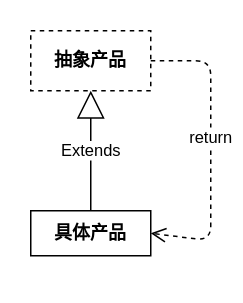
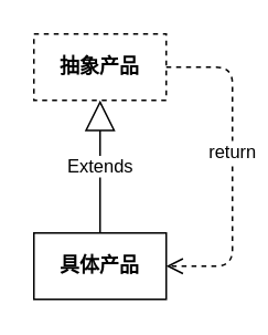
  <mxCell id="0" />
  <mxCell id="1" parent="0" />
  <mxCell id="2" value="&lt;b&gt;抽象产品&lt;/b&gt;" style="rounded=0;whiteSpace=wrap;html=1;dashed=1;" vertex="1" parent="1"><mxGeometry x="20" y="20" width="80" height="40" as="geometry" /></mxCell>
- <mxCell id="3" value="&lt;b&gt;具体产品&lt;/b&gt;" style="rounded=0;whiteSpace=wrap;html=1;" vertex="1" parent="1"><mxGeometry x="20" y="140" width="80" height="30" as="geometry" /></mxCell>
+ <mxCell id="3" value="&lt;b&gt;具体产品&lt;/b&gt;" style="rounded=0;whiteSpace=wrap;html=1;" vertex="1" parent="1"><mxGeometry x="20" y="140" width="80" height="40" as="geometry" /></mxCell>
  <mxCell id="4" value="Extends" style="endArrow=block;endSize=16;endFill=0;html=1;entryX=0.5;entryY=1;entryDx=0;entryDy=0;exitX=0.5;exitY=0;exitDx=0;exitDy=0;" edge="1" parent="1" source="3" target="2"><mxGeometry width="160" relative="1" as="geometry"><mxPoint x="110" y="240" as="sourcePoint" /><mxPoint x="270" y="240" as="targetPoint" /></mxGeometry></mxCell>
  <mxCell id="5" value="return" style="html=1;verticalAlign=bottom;endArrow=open;dashed=1;endSize=8;exitX=1;exitY=0.5;exitDx=0;exitDy=0;entryX=1;entryY=0.5;entryDx=0;entryDy=0;" edge="1" parent="1" source="2" target="3"><mxGeometry relative="1" as="geometry"><mxPoint x="270" y="110" as="sourcePoint" /><mxPoint x="190" y="110" as="targetPoint" /><Array as="points"><mxPoint x="140" y="40" /><mxPoint x="140" y="160" /></Array></mxGeometry></mxCell>
